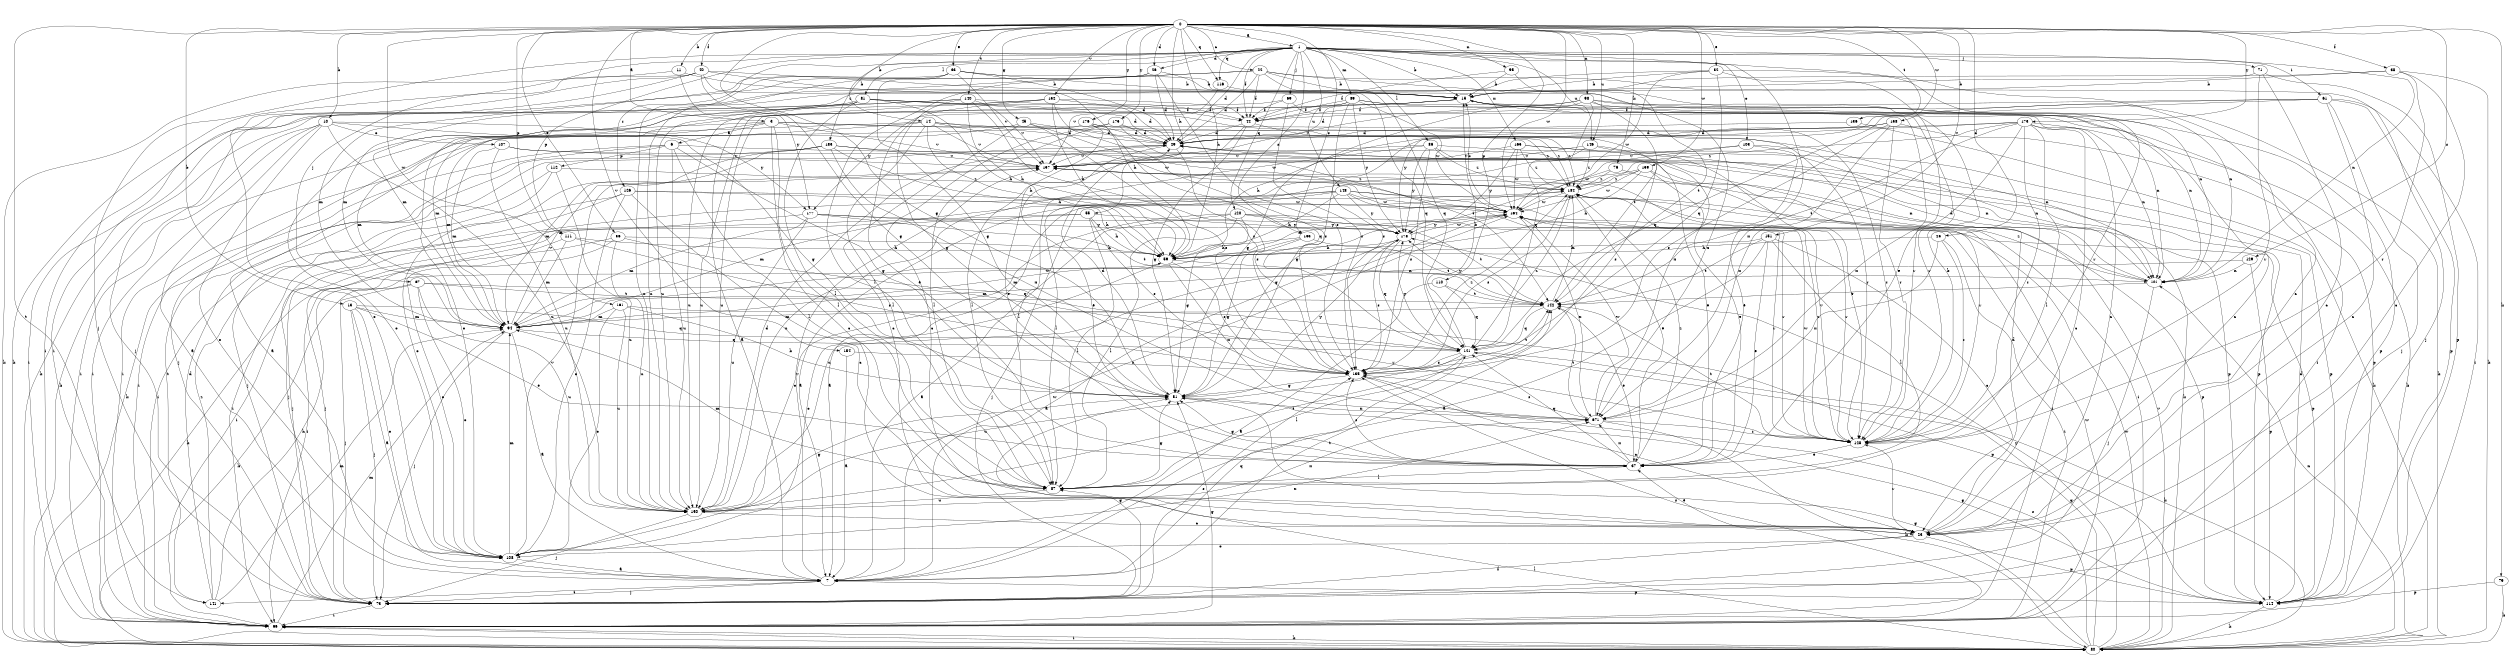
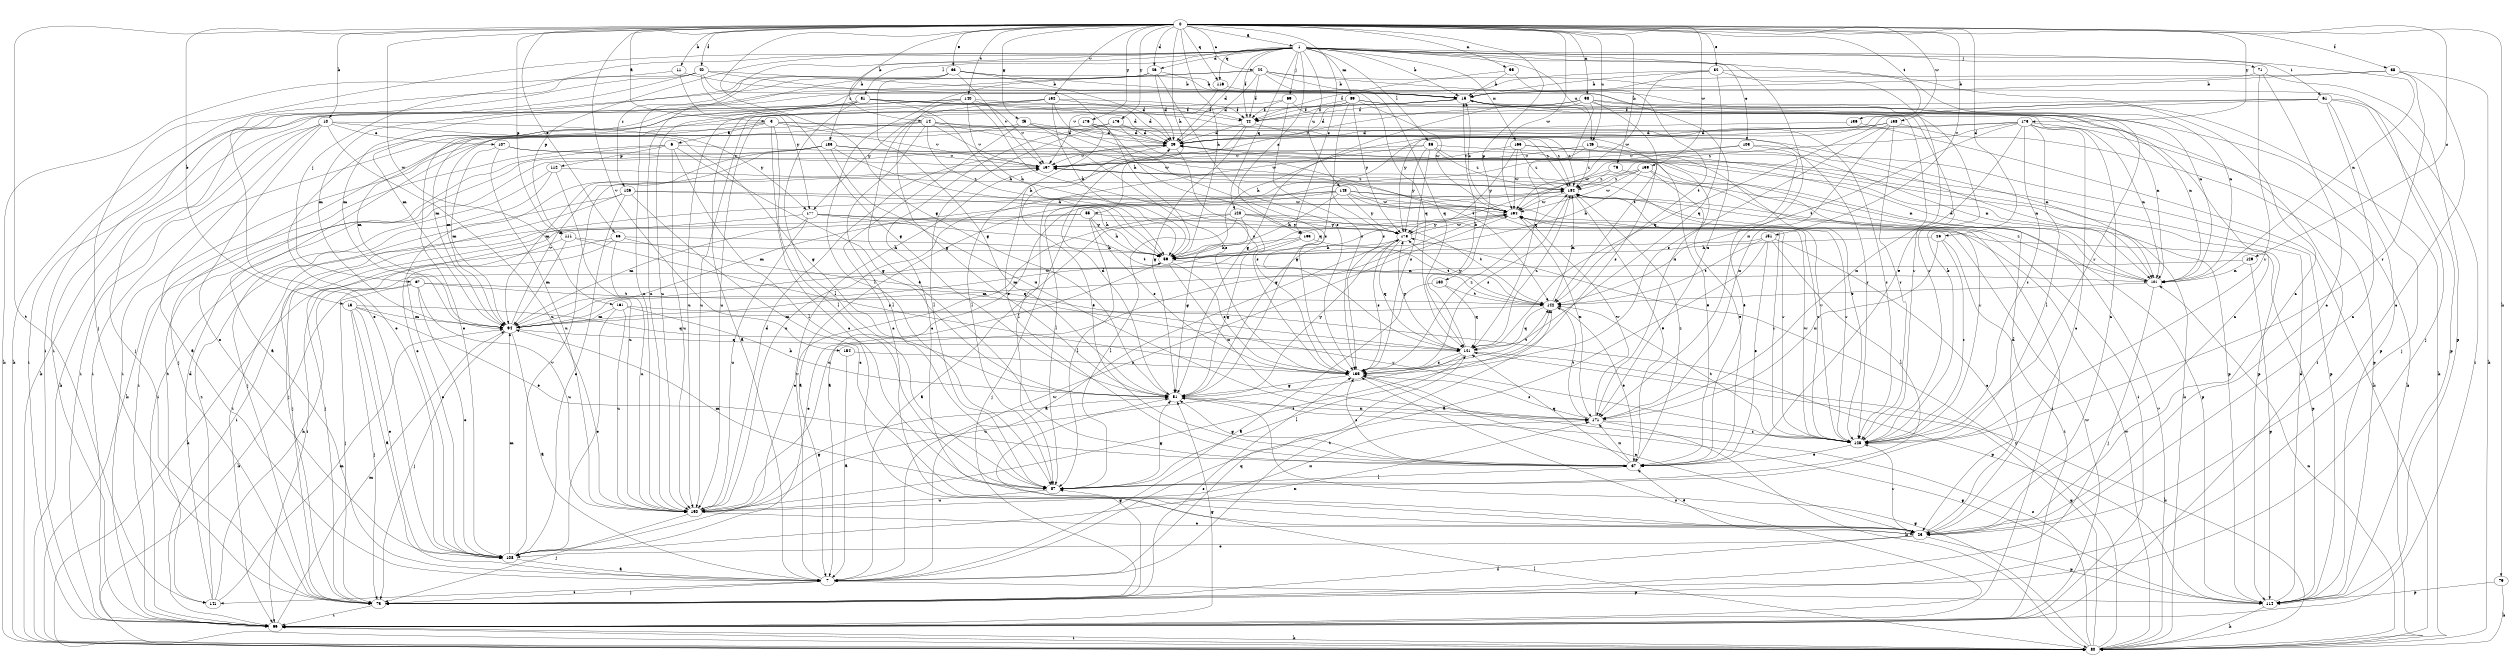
  strict digraph {
    0
    1
    3
    10
    11
    13
    14
    22
    25
    26
    32
    33
    36
    38
    40
    45
    51
    55
    59
    76
    79
    95
    98
-   110
+   110 [label=130]
    111
    116
    129
    133
    136
    140
    141
    146
    151
    152
    154
    158
    159
    161
    164
    173
    175
    176
    15
    23
    29
    44
    61
    67
    69
    71
    73
    81
    86
    89
    101
    103
    120
    126
    148
    165
-   171 [label=671]
+   171
    183
    6
    66
    87
    94
    157
    184
    150
    7
    80
    107
    108
    177
    121
    37
    128
    135
    178
    114
    142
    112
    0 -> 1 [label=a]
    0 -> 3 [label=a]
    0 -> 10 [label=b]
    0 -> 11 [label=b]
    0 -> 13 [label=b]
    0 -> 14 [label=b]
    0 -> 22 [label=c]
    0 -> 25 [label=d]
    0 -> 26 [label=d]
    0 -> 32 [label=e]
    0 -> 33 [label=e]
    0 -> 36 [label=e]
    0 -> 38 [label=f]
    0 -> 40 [label=f]
    0 -> 45 [label=g]
    0 -> 51 [label=g]
    0 -> 55 [label=h]
    0 -> 59 [label=h]
    0 -> 76 [label=k]
    0 -> 79 [label=k]
    0 -> 95 [label=n]
    0 -> 98 [label=n]
    0 -> 110 [label=p]
    0 -> 111 [label=p]
    0 -> 116 [label=q]
    0 -> 129 [label=s]
    0 -> 133 [label=s]
    0 -> 136 [label=t]
    0 -> 140 [label=t]
    0 -> 141 [label=t]
    0 -> 146 [label=u]
    0 -> 151 [label=v]
    0 -> 152 [label=v]
    0 -> 154 [label=v]
    0 -> 158 [label=w]
    0 -> 159 [label=w]
    0 -> 161 [label=w]
    0 -> 164 [label=w]
    0 -> 173 [label=y]
    0 -> 175 [label=y]
    0 -> 176 [label=y]
    1 -> 26 [label=d]
    1 -> 111 [label=p]
    1 -> 116 [label=q]
    1 -> 133 [label=s]
    1 -> 146 [label=u]
    1 -> 15 [label=b]
    1 -> 23 [label=c]
    1 -> 29 [label=d]
    1 -> 44 [label=f]
    1 -> 61 [label=i]
    1 -> 67 [label=j]
    1 -> 69 [label=j]
    1 -> 71 [label=j]
    1 -> 73 [label=j]
    1 -> 81 [label=l]
    1 -> 86 [label=l]
    1 -> 89 [label=m]
    1 -> 101 [label=n]
    1 -> 103 [label=o]
    1 -> 120 [label=q]
    1 -> 126 [label=r]
    1 -> 148 [label=u]
    1 -> 165 [label=x]
    1 -> 171 [label=x]
    1 -> 183 [label=z]
    3 -> 23 [label=c]
    3 -> 101 [label=n]
    3 -> 6 [label=a]
    3 -> 66 [label=i]
    3 -> 87 [label=l]
    3 -> 94 [label=m]
    3 -> 157 [label=v]
    3 -> 184 [label=z]
    10 -> 51 [label=g]
    10 -> 66 [label=i]
    10 -> 150 [label=u]
    10 -> 7 [label=a]
    10 -> 80 [label=k]
    10 -> 107 [label=o]
    10 -> 108 [label=o]
    10 -> 177 [label=y]
    11 -> 15 [label=b]
    11 -> 80 [label=k]
    11 -> 177 [label=y]
    13 -> 73 [label=j]
    13 -> 94 [label=m]
    13 -> 7 [label=a]
    13 -> 108 [label=o]
    13 -> 121 [label=q]
    13 -> 37 [label=e]
    14 -> 59 [label=h]
    14 -> 164 [label=w]
    14 -> 29 [label=d]
    14 -> 73 [label=j]
    14 -> 87 [label=l]
    14 -> 94 [label=m]
    14 -> 157 [label=v]
    14 -> 128 [label=r]
    22 -> 15 [label=b]
    22 -> 29 [label=d]
    22 -> 44 [label=f]
    22 -> 73 [label=j]
    22 -> 87 [label=l]
    22 -> 94 [label=m]
    22 -> 121 [label=q]
    22 -> 128 [label=r]
    25 -> 59 [label=h]
    25 -> 171 [label=x]
    25 -> 66 [label=i]
    25 -> 128 [label=r]
    26 -> 15 [label=b]
    26 -> 29 [label=d]
    26 -> 66 [label=i]
    26 -> 150 [label=u]
    26 -> 135 [label=s]
    32 -> 164 [label=w]
    32 -> 15 [label=b]
    32 -> 101 [label=n]
    32 -> 94 [label=m]
    32 -> 121 [label=q]
    32 -> 37 [label=e]
    33 -> 51 [label=g]
    33 -> 15 [label=b]
    33 -> 29 [label=d]
    33 -> 101 [label=n]
    33 -> 94 [label=m]
    33 -> 157 [label=v]
    33 -> 150 [label=u]
    36 -> 59 [label=h]
    36 -> 66 [label=i]
    36 -> 150 [label=u]
    36 -> 80 [label=k]
    36 -> 121 [label=q]
    38 -> 15 [label=b]
    38 -> 23 [label=c]
    38 -> 150 [label=u]
    38 -> 80 [label=k]
    38 -> 128 [label=r]
    40 -> 51 [label=g]
    40 -> 59 [label=h]
    40 -> 15 [label=b]
    40 -> 66 [label=i]
    40 -> 80 [label=k]
    40 -> 108 [label=o]
    40 -> 121 [label=q]
    45 -> 164 [label=w]
    45 -> 23 [label=c]
    45 -> 29 [label=d]
    45 -> 7 [label=a]
    45 -> 135 [label=s]
    51 -> 29 [label=d]
    51 -> 171 [label=x]
    51 -> 178 [label=y]
    55 -> 59 [label=h]
    55 -> 73 [label=j]
    55 -> 66 [label=i]
    55 -> 87 [label=l]
    55 -> 135 [label=s]
    55 -> 178 [label=y]
    59 -> 101 [label=n]
    59 -> 171 [label=x]
    59 -> 108 [label=o]
    59 -> 135 [label=s]
    76 -> 51 [label=g]
    76 -> 66 [label=i]
    76 -> 184 [label=z]
    79 -> 80 [label=k]
    79 -> 114 [label=p]
    95 -> 15 [label=b]
    95 -> 44 [label=f]
    95 -> 142 [label=t]
    98 -> 51 [label=g]
    98 -> 23 [label=c]
    98 -> 44 [label=f]
    98 -> 101 [label=n]
    98 -> 157 [label=v]
    98 -> 80 [label=k]
    98 -> 121 [label=q]
    98 -> 142 [label=t]
    110 -> 7 [label=a]
    110 -> 121 [label=q]
    110 -> 142 [label=t]
    111 -> 59 [label=h]
    111 -> 94 [label=m]
    111 -> 108 [label=o]
    111 -> 135 [label=s]
    116 -> 171 [label=x]
    116 -> 157 [label=v]
    129 -> 101 [label=n]
    129 -> 94 [label=m]
    129 -> 114 [label=p]
    133 -> 51 [label=g]
    133 -> 59 [label=h]
    133 -> 94 [label=m]
    133 -> 142 [label=t]
    136 -> 29 [label=d]
    136 -> 80 [label=k]
    140 -> 51 [label=g]
    140 -> 59 [label=h]
    140 -> 44 [label=f]
    140 -> 66 [label=i]
    140 -> 157 [label=v]
    140 -> 108 [label=o]
    140 -> 135 [label=s]
    141 -> 59 [label=h]
    141 -> 29 [label=d]
    141 -> 94 [label=m]
    141 -> 184 [label=z]
    146 -> 101 [label=n]
    146 -> 87 [label=l]
    146 -> 157 [label=v]
    146 -> 184 [label=z]
    146 -> 135 [label=s]
    151 -> 59 [label=h]
    151 -> 23 [label=c]
    151 -> 87 [label=l]
    151 -> 7 [label=a]
    151 -> 37 [label=e]
    151 -> 142 [label=t]
    152 -> 59 [label=h]
    152 -> 29 [label=d]
    152 -> 44 [label=f]
    152 -> 150 [label=u]
    152 -> 80 [label=k]
    152 -> 37 [label=e]
    152 -> 135 [label=s]
    154 -> 7 [label=a]
    154 -> 135 [label=s]
    158 -> 59 [label=h]
    158 -> 29 [label=d]
    158 -> 171 [label=x]
    158 -> 128 [label=r]
    158 -> 135 [label=s]
    158 -> 114 [label=p]
    159 -> 59 [label=h]
    159 -> 164 [label=w]
    159 -> 87 [label=l]
    159 -> 184 [label=z]
    159 -> 37 [label=e]
    159 -> 128 [label=r]
    161 -> 51 [label=b]
    161 -> 94 [label=m]
    161 -> 150 [label=u]
    161 -> 108 [label=o]
    161 -> 114 [label=p]
    164 -> 15 [label=b]
    164 -> 171 [label=x]
    164 -> 150 [label=u]
    164 -> 178 [label=y]
    173 -> 51 [label=g]
    173 -> 23 [label=c]
    173 -> 29 [label=d]
    173 -> 101 [label=n]
    173 -> 171 [label=x]
    173 -> 87 [label=l]
    173 -> 184 [label=z]
    173 -> 80 [label=k]
    173 -> 128 [label=r]
    173 -> 142 [label=t]
    175 -> 23 [label=c]
    175 -> 29 [label=d]
    175 -> 87 [label=l]
    175 -> 184 [label=z]
    175 -> 142 [label=t]
    176 -> 29 [label=d]
    176 -> 66 [label=i]
    176 -> 121 [label=q]
    176 -> 37 [label=e]
    176 -> 128 [label=r]
    15 -> 29 [label=d]
    15 -> 44 [label=f]
    15 -> 66 [label=i]
    15 -> 177 [label=y]
    15 -> 128 [label=r]
    15 -> 114 [label=p]
    23 -> 29 [label=d]
    23 -> 73 [label=f]
    23 -> 108 [label=o]
    23 -> 37 [label=e]
    23 -> 128 [label=r]
    23 -> 114 [label=p]
    29 -> 157 [label=v]
    29 -> 37 [label=e]
    29 -> 135 [label=s]
    44 -> 51 [label=g]
    44 -> 29 [label=d]
    44 -> 87 [label=l]
    44 -> 184 [label=z]
    61 -> 23 [label=c]
    61 -> 44 [label=f]
    61 -> 73 [label=j]
    61 -> 66 [label=i]
    61 -> 121 [label=q]
    61 -> 178 [label=y]
    61 -> 114 [label=p]
    67 -> 73 [label=j]
    67 -> 150 [label=u]
    67 -> 80 [label=k]
    67 -> 108 [label=o]
    67 -> 128 [label=r]
    67 -> 142 [label=t]
    69 -> 44 [label=f]
    69 -> 150 [label=u]
    69 -> 128 [label=r]
    69 -> 135 [label=s]
    71 -> 15 [label=b]
    71 -> 23 [label=c]
    71 -> 128 [label=r]
    71 -> 114 [label=p]
    73 -> 51 [label=g]
    73 -> 66 [label=i]
    73 -> 135 [label=s]
    81 -> 59 [label=h]
    81 -> 29 [label=d]
    81 -> 44 [label=f]
    81 -> 73 [label=j]
    81 -> 171 [label=x]
    81 -> 87 [label=l]
    81 -> 7 [label=a]
    81 -> 108 [label=o]
    86 -> 157 [label=v]
    86 -> 184 [label=z]
    86 -> 150 [label=u]
    86 -> 37 [label=e]
    86 -> 135 [label=s]
    86 -> 178 [label=y]
    86 -> 114 [label=p]
    89 -> 164 [label=w]
    89 -> 23 [label=c]
    89 -> 44 [label=f]
    89 -> 101 [label=n]
    89 -> 94 [label=m]
    89 -> 150 [label=u]
    89 -> 135 [label=s]
    89 -> 178 [label=y]
    101 -> 29 [label=d]
    101 -> 73 [label=j]
    101 -> 184 [label=z]
    101 -> 142 [label=t]
    103 -> 164 [label=w]
    103 -> 101 [label=n]
    103 -> 157 [label=v]
    103 -> 37 [label=e]
    120 -> 51 [label=g]
    120 -> 87 [label=l]
    120 -> 7 [label=a]
    120 -> 108 [label=o]
    120 -> 178 [label=y]
    120 -> 114 [label=p]
    120 -> 142 [label=t]
    126 -> 59 [label=h]
    126 -> 164 [label=w]
    126 -> 23 [label=c]
    126 -> 73 [label=j]
    126 -> 66 [label=i]
    126 -> 108 [label=o]
    148 -> 59 [label=h]
    148 -> 164 [label=w]
    148 -> 73 [label=j]
    148 -> 66 [label=i]
    148 -> 94 [label=m]
    148 -> 7 [label=a]
    148 -> 128 [label=r]
    148 -> 178 [label=y]
    148 -> 114 [label=p]
    165 -> 164 [label=w]
    165 -> 157 [label=v]
    165 -> 184 [label=z]
    165 -> 80 [label=k]
    165 -> 128 [label=r]
    165 -> 178 [label=y]
    171 -> 164 [label=w]
    171 -> 80 [label=k]
    171 -> 128 [label=r]
    171 -> 135 [label=s]
    171 -> 142 [label=t]
    183 -> 59 [label=h]
    183 -> 171 [label=x]
    183 -> 94 [label=m]
    183 -> 157 [label=v]
    183 -> 80 [label=k]
    183 -> 108 [label=o]
    183 -> 114 [label=p]
    6 -> 51 [label=g]
    6 -> 141 [label=t]
    6 -> 66 [label=i]
    6 -> 87 [label=l]
    6 -> 150 [label=u]
    6 -> 114 [label=p]
    6 -> 112 [label=p]
    66 -> 51 [label=g]
    66 -> 164 [label=w]
    66 -> 94 [label=m]
    66 -> 80 [label=k]
    66 -> 135 [label=s]
    87 -> 51 [label=g]
    87 -> 94 [label=m]
    87 -> 150 [label=u]
    94 -> 164 [label=w]
    94 -> 73 [label=j]
    94 -> 157 [label=v]
    94 -> 7 [label=a]
    94 -> 121 [label=q]
    157 -> 184 [label=z]
    184 -> 164 [label=w]
    184 -> 7 [label=a]
    184 -> 37 [label=e]
    184 -> 128 [label=r]
    184 -> 135 [label=s]
    150 -> 51 [label=g]
    150 -> 23 [label=c]
    150 -> 29 [label=d]
    150 -> 73 [label=j]
    150 -> 171 [label=x]
    150 -> 142 [label=t]
    7 -> 141 [label=t]
    7 -> 164 [label=w]
    7 -> 73 [label=j]
    7 -> 157 [label=v]
    7 -> 121 [label=q]
    7 -> 114 [label=p]
    7 -> 142 [label=t]
    80 -> 51 [label=g]
    80 -> 164 [label=w]
    80 -> 101 [label=n]
    80 -> 66 [label=i]
    80 -> 87 [label=l]
    80 -> 157 [label=v]
    80 -> 121 [label=q]
    80 -> 135 [label=s]
    80 -> 178 [label=y]
    107 -> 101 [label=n]
    107 -> 94 [label=m]
    107 -> 157 [label=v]
    107 -> 150 [label=u]
    108 -> 171 [label=x]
    108 -> 94 [label=m]
    108 -> 157 [label=v]
    108 -> 7 [label=a]
    177 -> 73 [label=j]
    177 -> 94 [label=m]
    177 -> 150 [label=u]
    177 -> 128 [label=r]
    177 -> 178 [label=y]
    177 -> 142 [label=t]
    121 -> 15 [label=b]
    121 -> 87 [label=l]
    121 -> 184 [label=z]
    121 -> 150 [label=u]
    121 -> 80 [label=k]
    121 -> 135 [label=s]
    121 -> 178 [label=y]
    37 -> 51 [label=g]
    37 -> 171 [label=x]
    37 -> 87 [label=l]
    37 -> 184 [label=z]
    37 -> 121 [label=q]
    37 -> 135 [label=s]
    128 -> 164 [label=w]
    128 -> 15 [label=b]
    128 -> 157 [label=v]
    128 -> 184 [label=z]
    128 -> 37 [label=e]
    128 -> 142 [label=t]
    135 -> 51 [label=g]
    135 -> 23 [label=c]
    135 -> 184 [label=z]
    135 -> 142 [label=t]
    178 -> 59 [label=h]
    178 -> 164 [label=w]
    178 -> 7 [label=a]
    178 -> 121 [label=q]
    178 -> 135 [label=s]
    114 -> 51 [label=g]
    114 -> 29 [label=d]
    114 -> 80 [label=k]
    142 -> 94 [label=m]
    142 -> 184 [label=z]
    142 -> 121 [label=q]
    142 -> 37 [label=e]
    142 -> 178 [label=y]
    112 -> 73 [label=j]
    112 -> 66 [label=i]
    112 -> 184 [label=z]
    112 -> 150 [label=u]
  }
